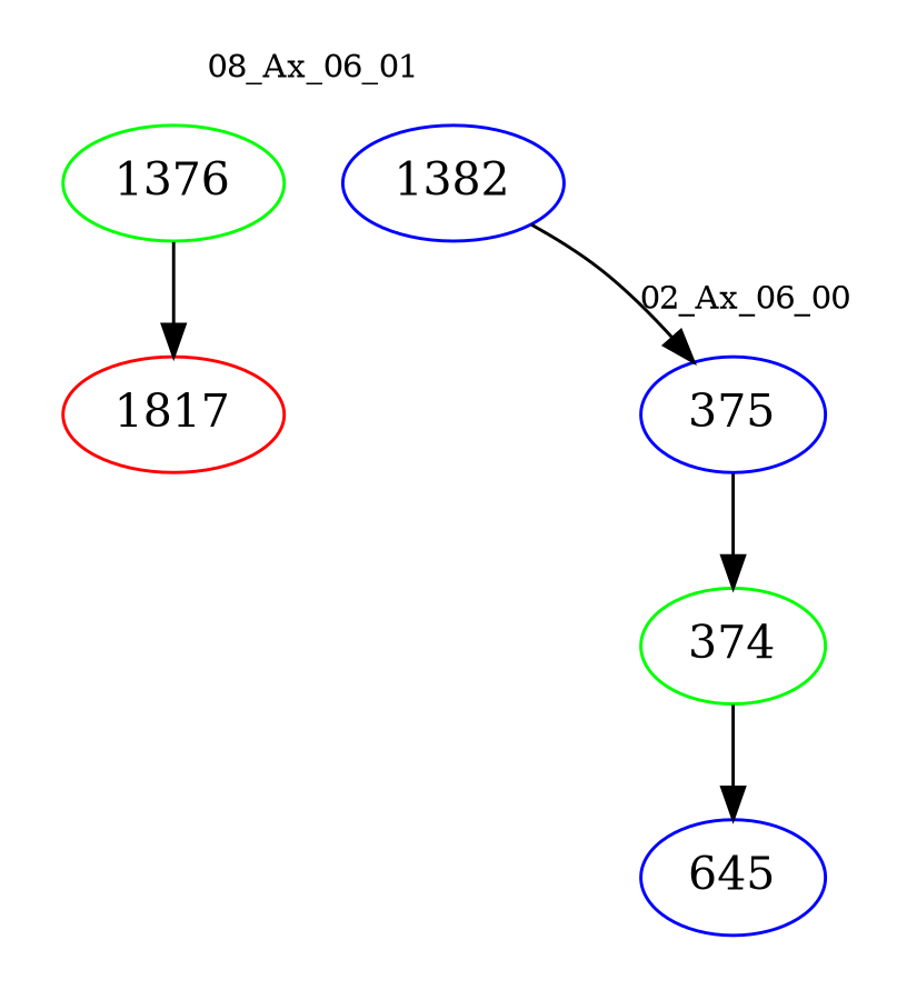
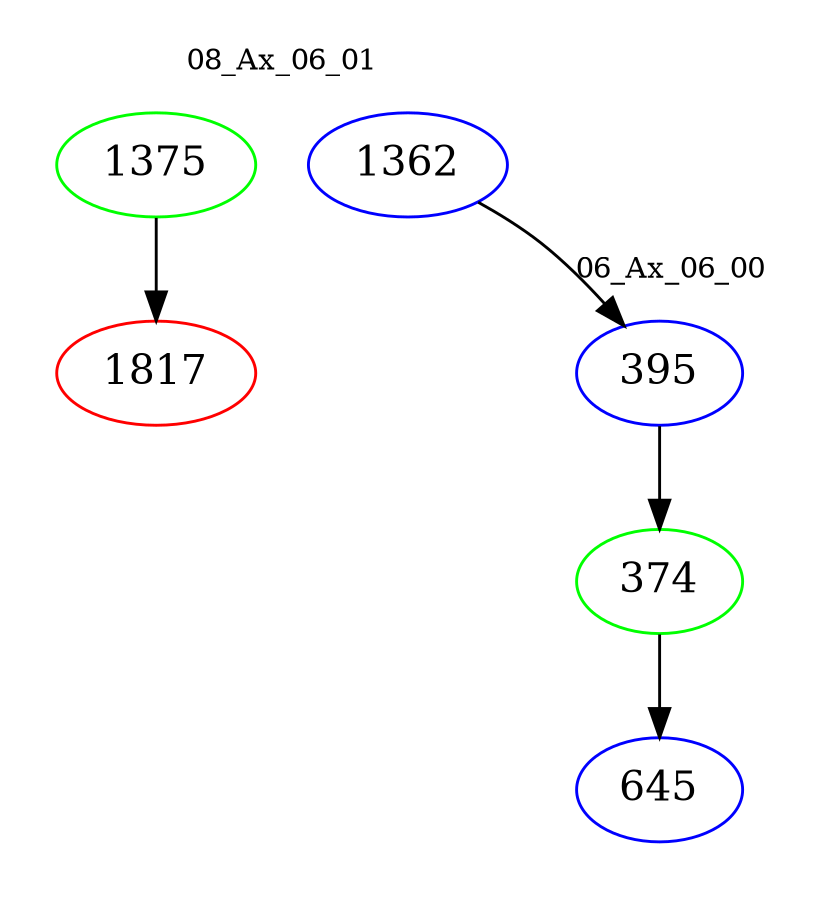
  digraph {
    node [color=blue]
    edge [color=black]
-   n1 [label=1382]
-   n2 [color=green label=1376]
+   n1 [label=1362]
+   n2 [color=green label=1375]
    n3 [color=red label=1817]
-   n4 [label=375]
+   n4 [label=395]
    n5 [color=green label=374]
    n6 [label=645]
    subgraph cluster_1 {
      color=white
      fontsize=10
      label="08_Ax_06_01"
      n1
      n2
      n3
    }
    subgraph cluster_2 {
      color=white
      fontsize=10
-     label="02_Ax_06_00"
+     label="06_Ax_06_00"
      n4
      n5
      n6
    }
    n1 -> n4
    n2 -> n3
    n4 -> n5
    n5 -> n6
  }
